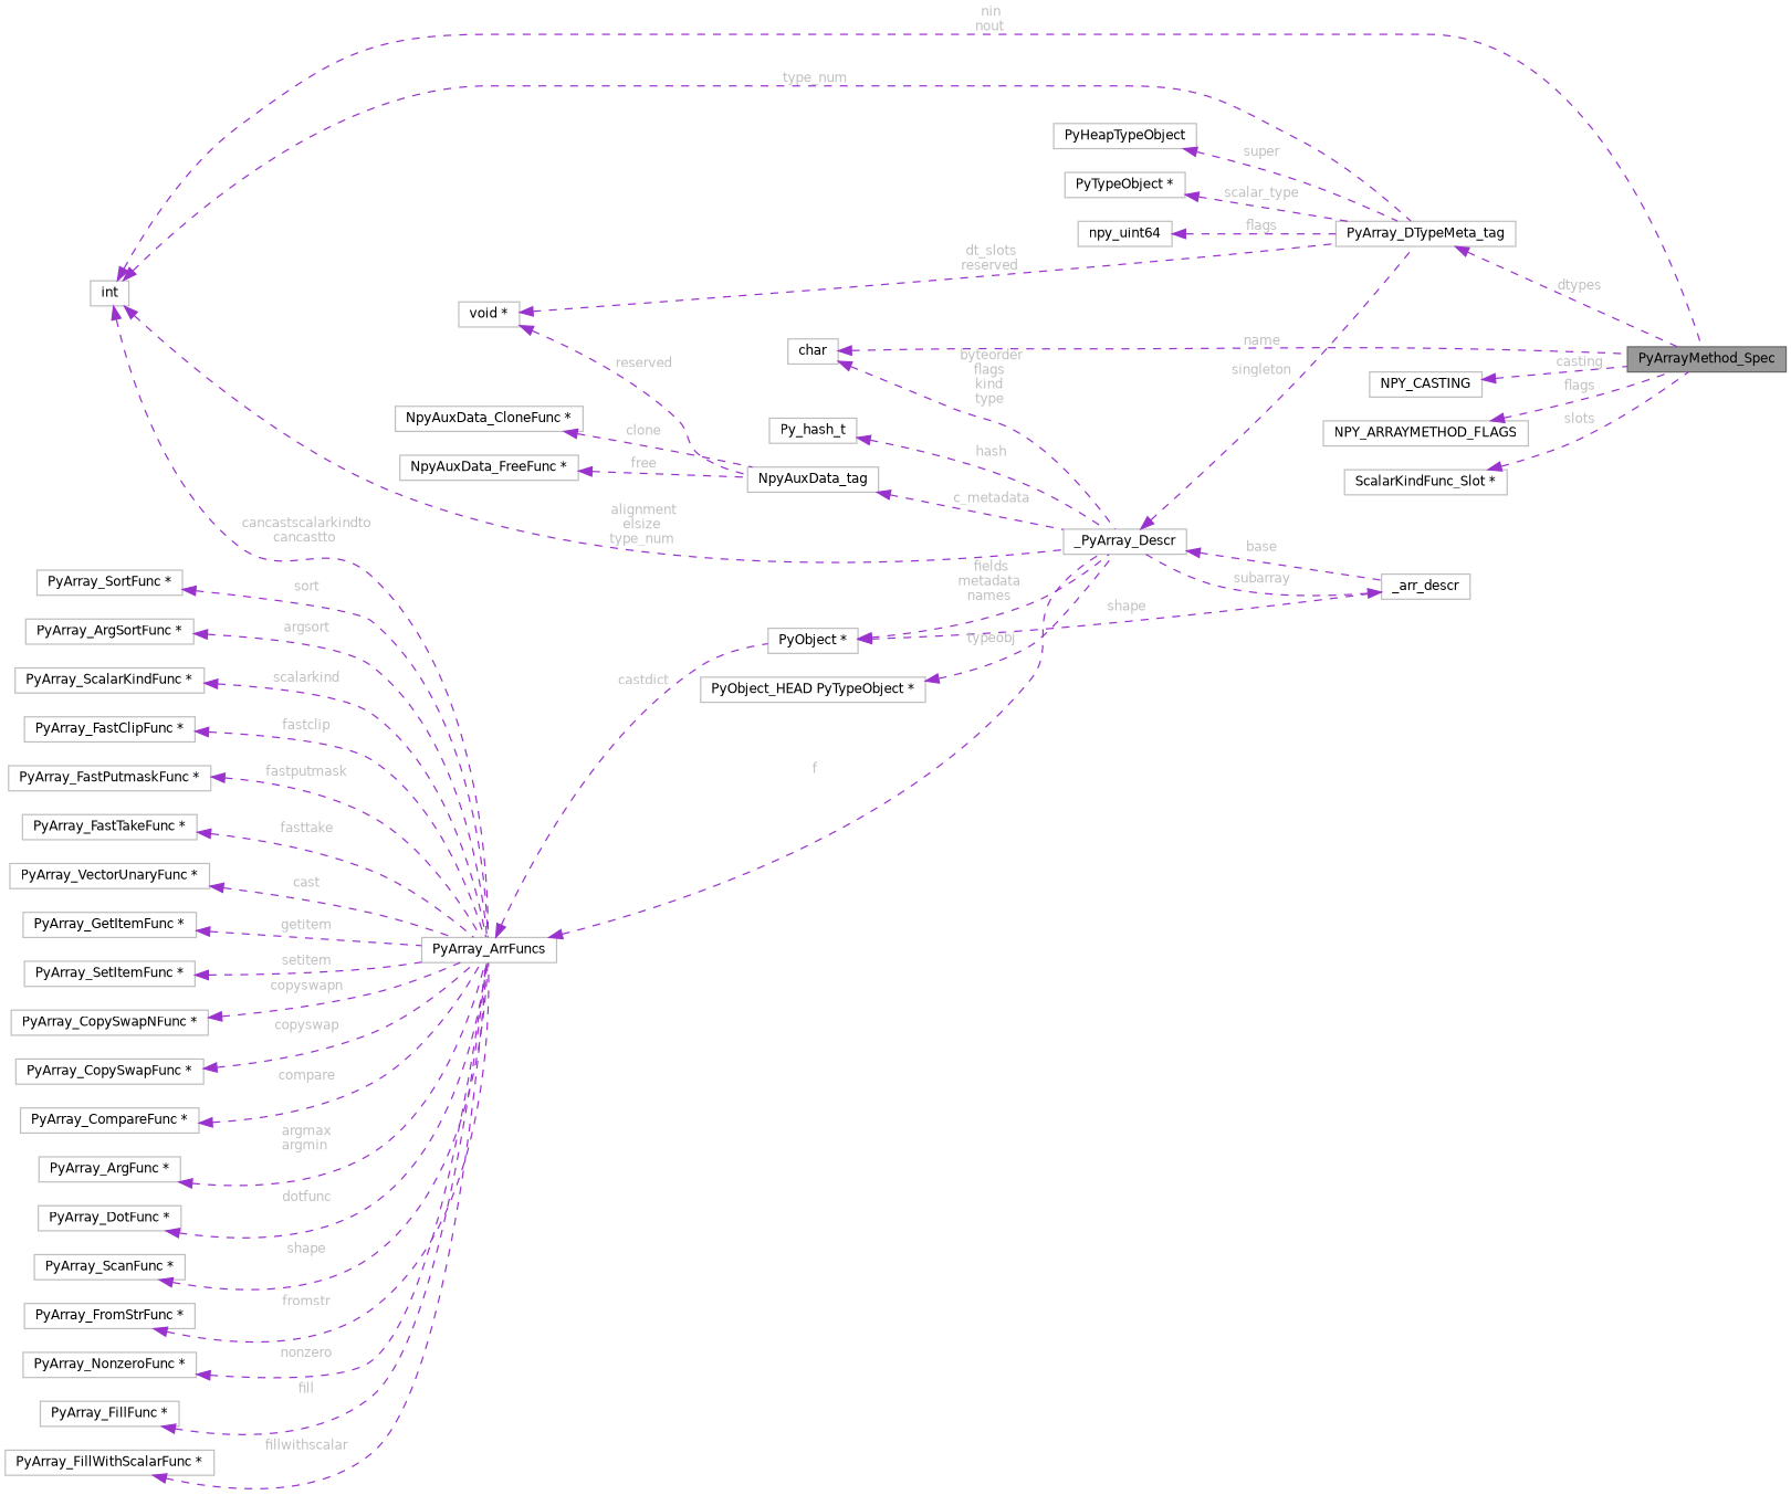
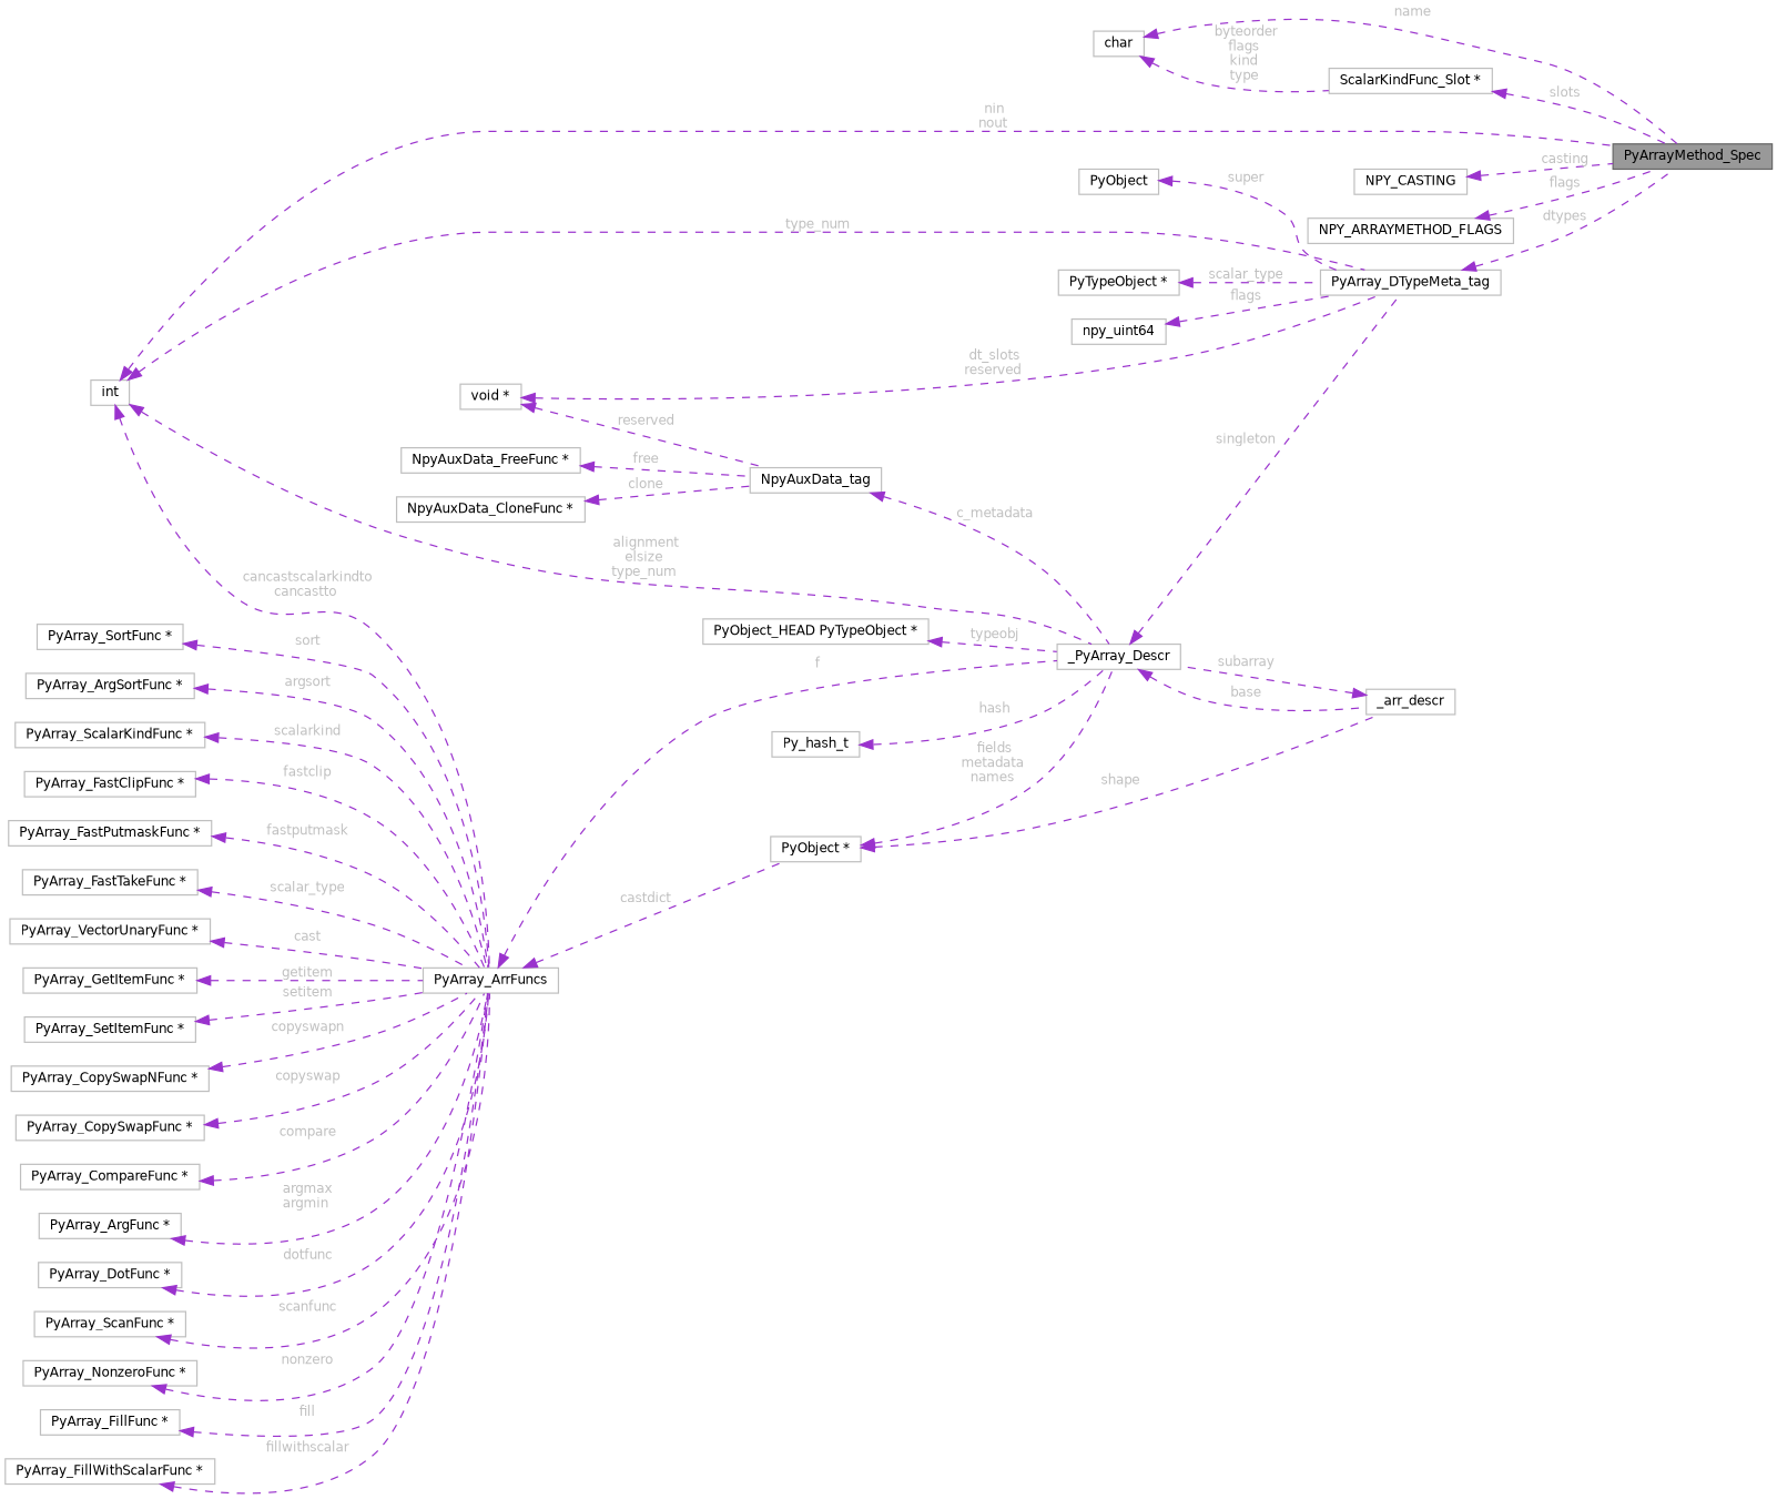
  digraph {
    rankdir=LR
    node [color=grey75 fillcolor=white fontname=Helvetica fontsize=10 shape=box style=filled]
    edge [color=darkorchid3 dir=back fontcolor=grey fontname=Helvetica fontsize=10 labelfontname=Helvetica labelfontsize=10 style=dashed]
    n1 [color=gray40 fillcolor=grey60 fontcolor=black height=0.2 label=PyArrayMethod_Spec width=0.4]
    n2 [height=0.2 label=char width=0.4]
    n3 [height=0.2 label=_PyArray_Descr width=0.4]
    n4 [height=0.2 label=PyArray_DTypeMeta_tag width=0.4]
    n5 [height=0.2 label=_arr_descr width=0.4]
    n6 [height=0.2 label=int width=0.4]
    n7 [height=0.2 label=PyArray_ArrFuncs width=0.4]
    n8 [height=0.2 label="PyObject *" width=0.4]
    n9 [height=0.2 label=NPY_CASTING width=0.4]
    n10 [height=0.2 label=NPY_ARRAYMETHOD_FLAGS width=0.4]
-   n11 [height=0.2 label=PyHeapTypeObject width=0.4]
+   n11 [height=0.2 label=PyObject width=0.4]
    n12 [height=0.2 label="PyObject_HEAD PyTypeObject *" width=0.4]
    n13 [height=0.2 label="PyArray_VectorUnaryFunc *" width=0.4]
    n14 [height=0.2 label="PyArray_GetItemFunc *" width=0.4]
    n15 [height=0.2 label="PyArray_SetItemFunc *" width=0.4]
    n16 [height=0.2 label="PyArray_CopySwapNFunc *" width=0.4]
    n17 [height=0.2 label="PyArray_CopySwapFunc *" width=0.4]
    n18 [height=0.2 label="PyArray_CompareFunc *" width=0.4]
    n19 [height=0.2 label="PyArray_ArgFunc *" width=0.4]
    n20 [height=0.2 label="PyArray_DotFunc *" width=0.4]
    n21 [height=0.2 label="PyArray_ScanFunc *" width=0.4]
-   n22 [height=0.2 label="PyArray_FromStrFunc *" width=0.4]
    n23 [height=0.2 label="PyArray_NonzeroFunc *" width=0.4]
    n24 [height=0.2 label="PyArray_FillFunc *" width=0.4]
    n25 [height=0.2 label="PyArray_FillWithScalarFunc *" width=0.4]
    n26 [height=0.2 label="PyArray_SortFunc *" width=0.4]
    n27 [height=0.2 label="PyArray_ArgSortFunc *" width=0.4]
    n28 [height=0.2 label="PyArray_ScalarKindFunc *" width=0.4]
    n29 [height=0.2 label="PyArray_FastClipFunc *" width=0.4]
    n30 [height=0.2 label="PyArray_FastPutmaskFunc *" width=0.4]
    n31 [height=0.2 label="PyArray_FastTakeFunc *" width=0.4]
    n32 [height=0.2 label=NpyAuxData_tag width=0.4]
    n33 [height=0.2 label="NpyAuxData_FreeFunc *" width=0.4]
    n34 [height=0.2 label="NpyAuxData_CloneFunc *" width=0.4]
    n35 [height=0.2 label="void *" width=0.4]
    n36 [height=0.2 label=Py_hash_t width=0.4]
    n37 [height=0.2 label="PyTypeObject *" width=0.4]
    n38 [height=0.2 label=npy_uint64 width=0.4]
    n39 [height=0.2 label="ScalarKindFunc_Slot *" width=0.4]
    n2 -> n1 [label=" name"]
-   n2 -> n3 [label=" byteorder\nflags\nkind\ntype"]
+   n2 -> n39 [label=" byteorder\nflags\nkind\ntype"]
    n3 -> n4 [label=" singleton"]
    n3 -> n5 [label=" base"]
    n4 -> n1 [label=" dtypes"]
    n5 -> n3 [label=" subarray"]
    n6 -> n1 [label=" nin\nnout"]
    n6 -> n3 [label=" alignment\nelsize\ntype_num"]
    n6 -> n4 [label=" type_num"]
    n6 -> n7 [label=" cancastscalarkindto\ncancastto"]
    n7 -> n3 [label=" f"]
    n7 -> n8 [label=" castdict"]
    n8 -> n3 [label=" fields\nmetadata\nnames"]
    n8 -> n5 [label=" shape"]
    n9 -> n1 [label=" casting"]
    n10 -> n1 [label=" flags"]
    n11 -> n4 [label=" super"]
    n12 -> n3 [label=" typeobj"]
    n13 -> n7 [label=" cast"]
    n14 -> n7 [label=" getitem"]
    n15 -> n7 [label=" setitem"]
    n16 -> n7 [label=" copyswapn"]
    n17 -> n7 [label=" copyswap"]
    n18 -> n7 [label=" compare"]
    n19 -> n7 [label=" argmax\nargmin"]
    n20 -> n7 [label=" dotfunc"]
-   n21 -> n7 [label=" shape"]
-   n22 -> n7 [label=" fromstr"]
+   n21 -> n7 [label=" scanfunc"]
    n23 -> n7 [label=" nonzero"]
    n24 -> n7 [label=" fill"]
    n25 -> n7 [label=" fillwithscalar"]
    n26 -> n7 [label=" sort"]
    n27 -> n7 [label=" argsort"]
    n28 -> n7 [label=" scalarkind"]
    n29 -> n7 [label=" fastclip"]
    n30 -> n7 [label=" fastputmask"]
-   n31 -> n7 [label=" fasttake"]
+   n31 -> n7 [label=" scalar_type"]
    n32 -> n3 [label=" c_metadata"]
    n33 -> n32 [label=" free"]
    n34 -> n32 [label=" clone"]
    n35 -> n4 [label=" dt_slots\nreserved"]
    n35 -> n32 [label=" reserved"]
    n36 -> n3 [label=" hash"]
    n37 -> n4 [label=" scalar_type"]
    n38 -> n4 [label=" flags"]
    n39 -> n1 [label=" slots"]
  }
